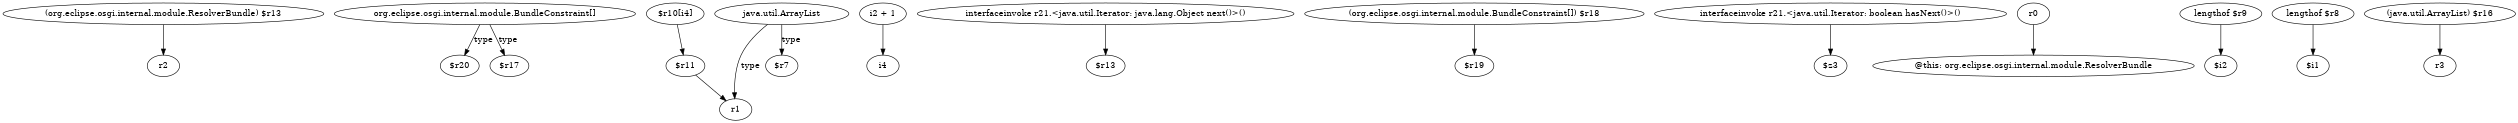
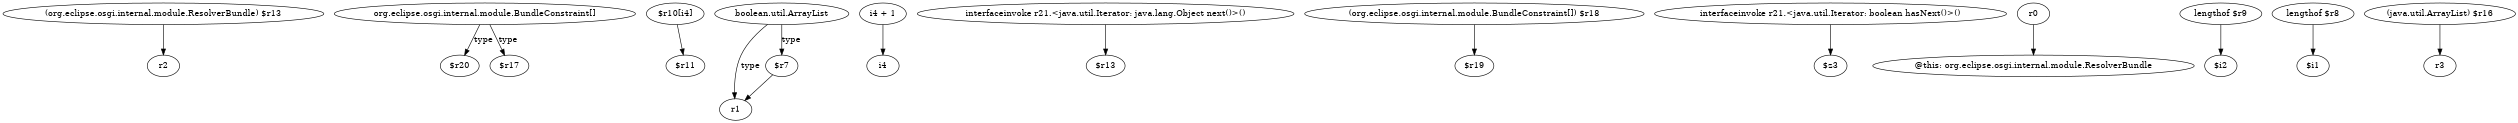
  digraph {
    n1 [label="(org.eclipse.osgi.internal.module.ResolverBundle) $r13"]
    n2 [label=r2]
    n3 [label="org.eclipse.osgi.internal.module.BundleConstraint[]"]
    n4 [label="$r20"]
    n5 [label="$r17"]
    n6 [label="$r10[i4]"]
    n7 [label="$r11"]
-   n8 [label="java.util.ArrayList"]
+   n8 [label="boolean.util.ArrayList"]
    n9 [label=r1]
    n10 [label="$r7"]
    n11 [label=i4]
-   n12 [label="i2 + 1"]
+   n12 [label="i4 + 1"]
    n13 [label="interfaceinvoke r21.<java.util.Iterator: java.lang.Object next()>()"]
    n14 [label="$r13"]
    n15 [label="(org.eclipse.osgi.internal.module.BundleConstraint[]) $r18"]
    n16 [label="$r19"]
    n17 [label="interfaceinvoke r21.<java.util.Iterator: boolean hasNext()>()"]
    n18 [label="$z3"]
    n19 [label="@this: org.eclipse.osgi.internal.module.ResolverBundle"]
    n20 [label=r0]
    n21 [label="lengthof $r9"]
    n22 [label="$i2"]
    n23 [label="lengthof $r8"]
    n24 [label="$i1"]
    n25 [label="(java.util.ArrayList) $r16"]
    n26 [label=r3]
    n1 -> n2
    n3 -> n4 [label=type]
    n3 -> n5 [label=type]
    n6 -> n7
    n8 -> n9 [label=type]
    n8 -> n10 [label=type]
-   n7 -> n9
+   n10 -> n9
    n12 -> n11
    n13 -> n14
    n15 -> n16
    n17 -> n18
    n20 -> n19
    n21 -> n22
    n23 -> n24
    n25 -> n26
  }
